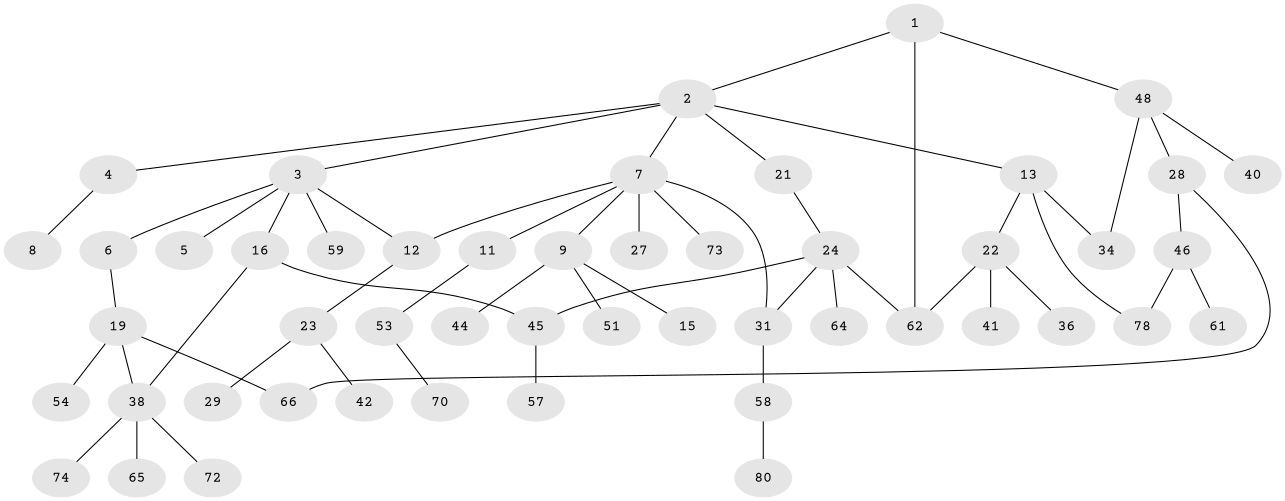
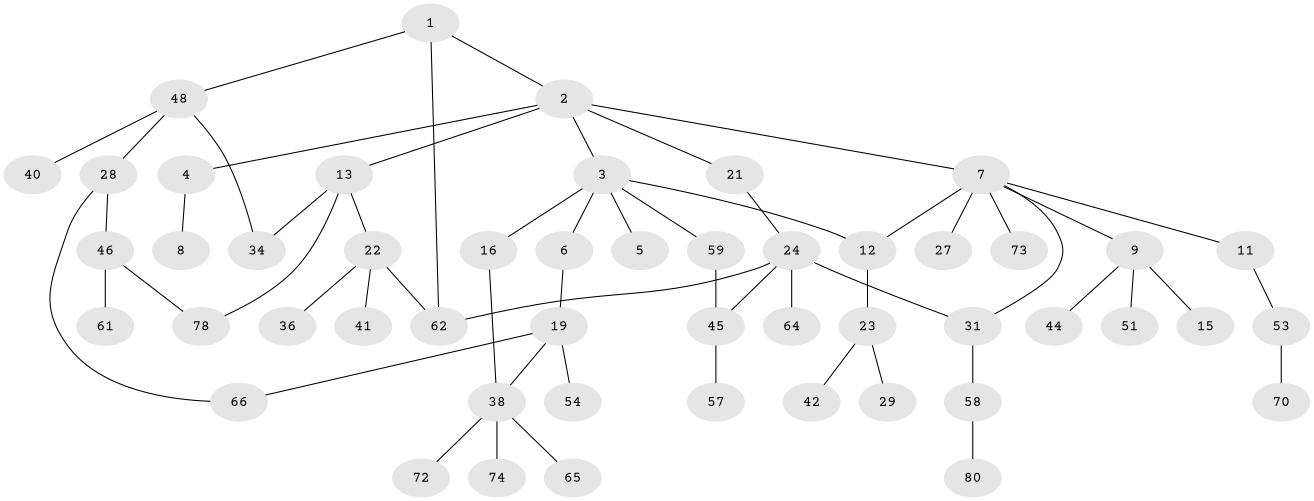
  graph {
    fontname="Courier Prime"
    node [color=gray90 fontname="Courier Prime" style=filled]
    edge [fontname="Courier Prime"]
    1 [super="+30"]
    2 [super="+14"]
    n3 [label=48 super="+79"]
    n4 [label=62]
    3 [super="+52"]
    4
    7 [super="+10"]
    13 [super="+20"]
    21
    34 [super="+35"]
    28
    40
    5 [super="+25"]
    6 [super="+33"]
    12 [super="+50"]
    16 [super="+17"]
    59
    8 [super="+55"]
    9 [super="+47"]
    11 [super="+76"]
    27 [super="+49"]
    31 [super="+39"]
    73
    22 [super="+77"]
    78
    24 [super="+43"]
    19 [super="+26"]
    23 [super="+32"]
    38 [super="+48"]
    45 [super="+67"]
    54 [super="+56"]
    66
    15
    44 [super="+60"]
    51
    53
    58 [super="+62"]
    70
    29 [super="+37"]
    42
    36 [super="+68"]
    41
    65 [super="+71"]
    72
    74
    57
    46 [super="+69"]
    64
    61 [super="+75"]
    80
    1 -- 2
    1 -- n3
    1 -- n4
    2 -- 3
    2 -- 4
    2 -- 7
    2 -- 13
    2 -- 21
    n3 -- 34
    n3 -- 28
    n3 -- 40
    3 -- 5
    3 -- 6
    3 -- 12
    3 -- 16
    3 -- 59
    4 -- 8
    7 -- 12
    7 -- 9
    7 -- 11
    7 -- 27 [weight=2]
    7 -- 31
    7 -- 73
    13 -- 34
    13 -- 22
    13 -- 78
    21 -- 24
    28 -- 66
    28 -- 46
    6 -- 19
    12 -- 23 [weight=2]
    16 -- 38
-   16 -- 45
+   59 -- 45
    9 -- 15
    9 -- 44
    9 -- 51
    11 -- 53
    31 -- 58
    22 -- n4
    22 -- 36
    22 -- 41
    24 -- n4
    24 -- 31
    24 -- 45
    24 -- 64
    19 -- 38
    19 -- 54
    19 -- 66
    23 -- 29
    23 -- 42
    38 -- 65
    38 -- 72
    38 -- 74
    45 -- 57
    53 -- 70
    58 -- 80
    46 -- 78
    46 -- 61
  }
